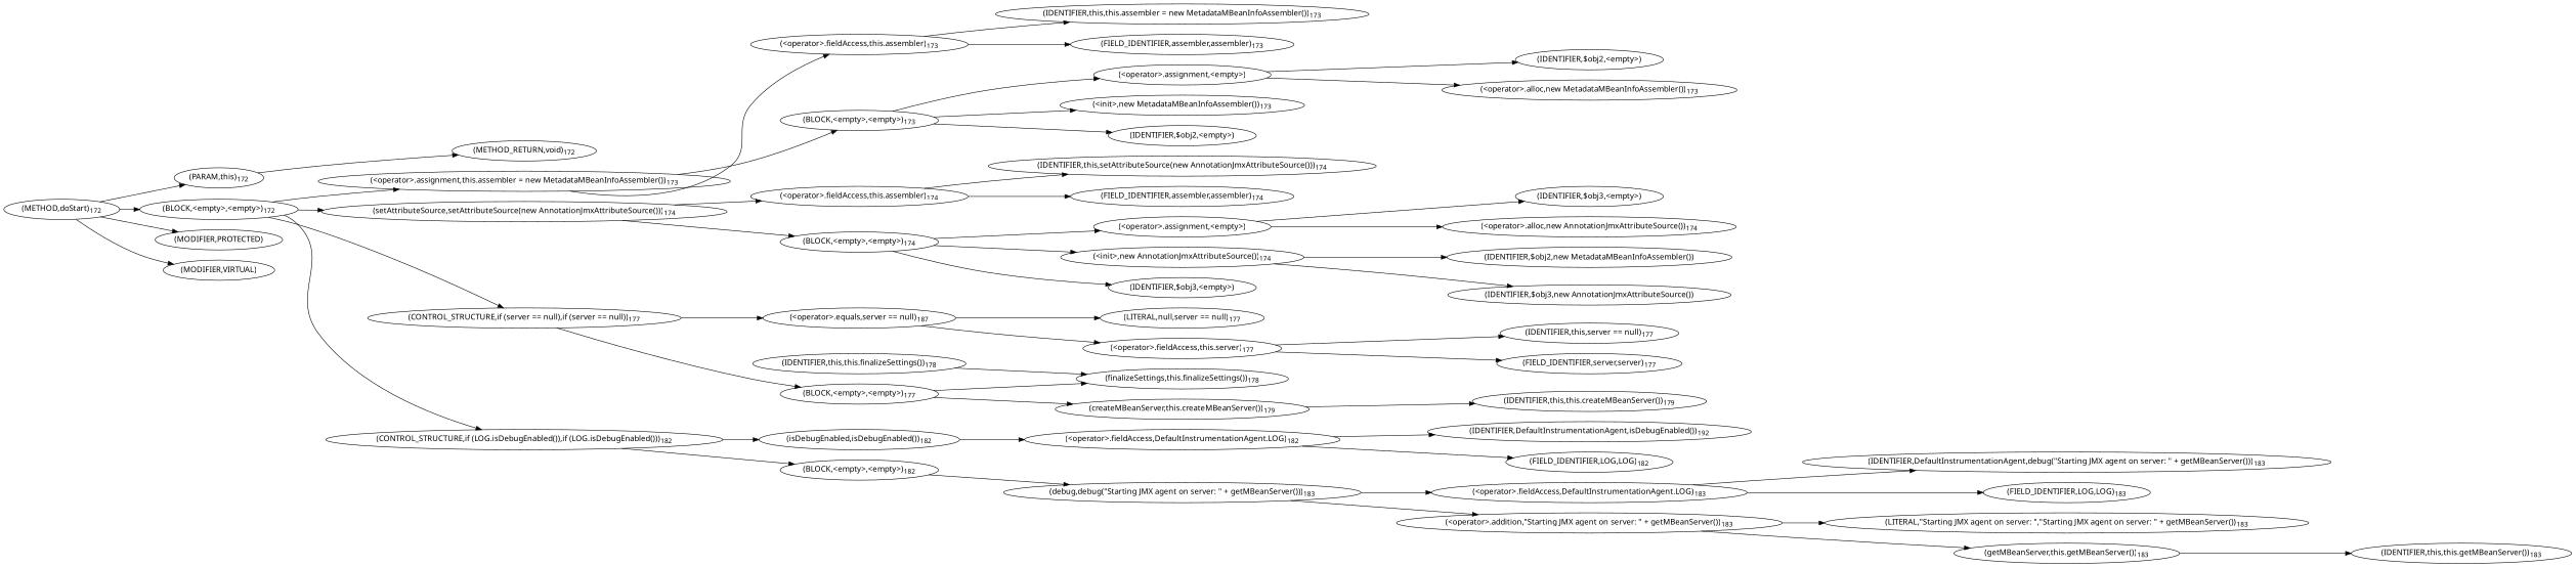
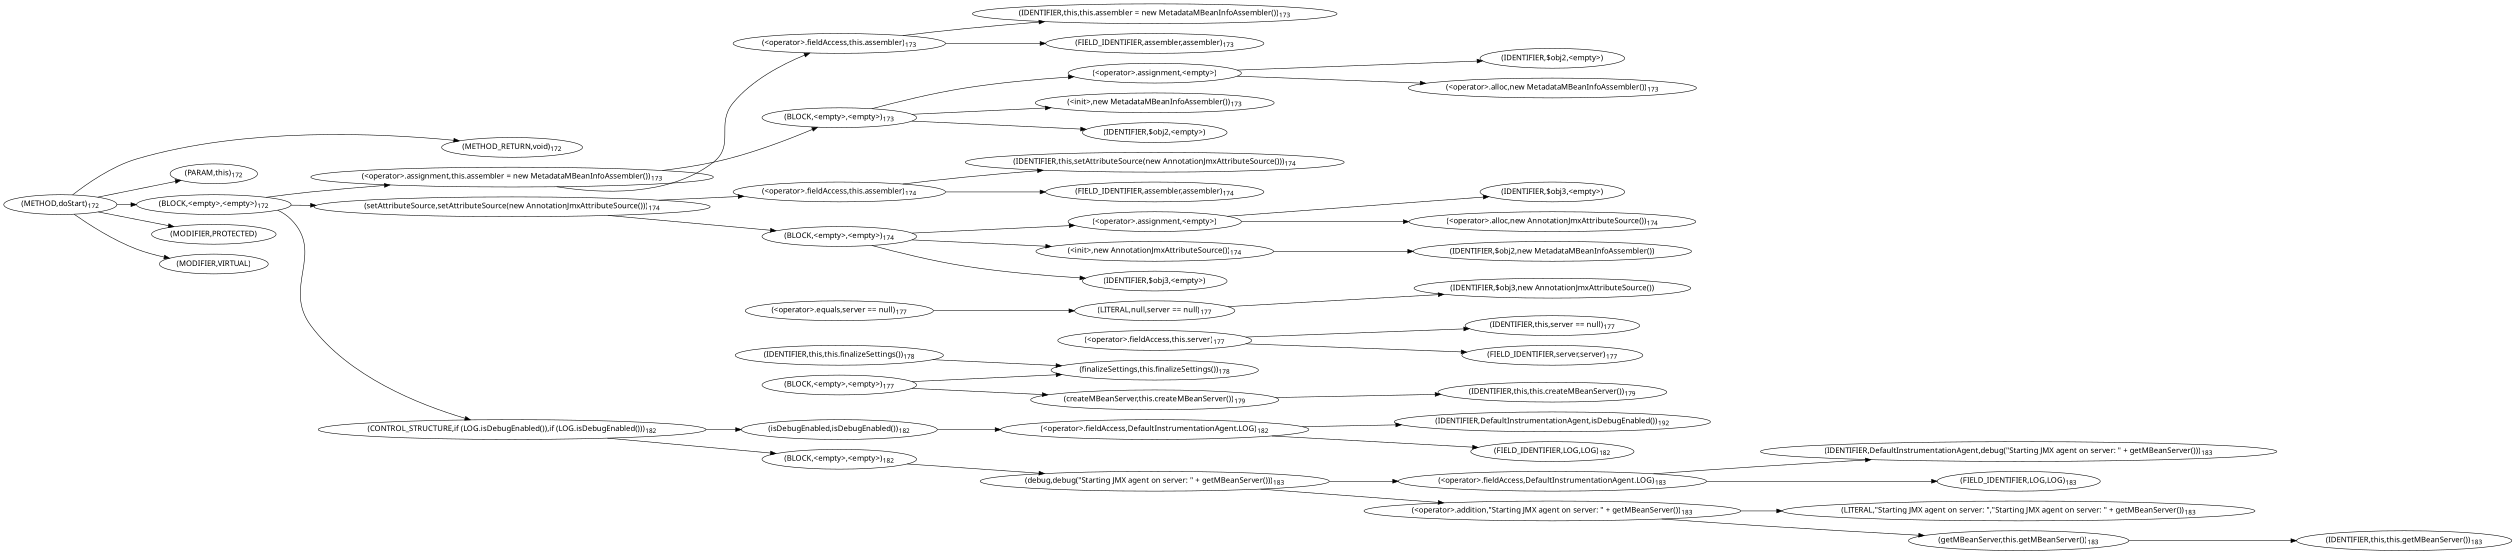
  digraph {
    fontname="Noto Sans"
    rankdir=LR
    node [fontname="Noto Sans"]
    edge [fontname="Noto Sans"]
    n1 [label=<(METHOD,doStart)<SUB>172</SUB>>]
    n2 [label=<(PARAM,this)<SUB>172</SUB>>]
    n3 [label=<(BLOCK,&lt;empty&gt;,&lt;empty&gt;)<SUB>172</SUB>>]
    n4 [label=<(MODIFIER,PROTECTED)>]
    n5 [label=<(MODIFIER,VIRTUAL)>]
    n6 [label=<(METHOD_RETURN,void)<SUB>172</SUB>>]
    n7 [label=<(&lt;operator&gt;.assignment,this.assembler = new MetadataMBeanInfoAssembler())<SUB>173</SUB>>]
    n8 [label=<(setAttributeSource,setAttributeSource(new AnnotationJmxAttributeSource()))<SUB>174</SUB>>]
-   n9 [label=<(CONTROL_STRUCTURE,if (server == null),if (server == null))<SUB>177</SUB>>]
    n10 [label=<(CONTROL_STRUCTURE,if (LOG.isDebugEnabled()),if (LOG.isDebugEnabled()))<SUB>182</SUB>>]
    n11 [label=<(&lt;operator&gt;.fieldAccess,this.assembler)<SUB>173</SUB>>]
    n12 [label=<(BLOCK,&lt;empty&gt;,&lt;empty&gt;)<SUB>173</SUB>>]
    n13 [label=<(&lt;operator&gt;.fieldAccess,this.assembler)<SUB>174</SUB>>]
    n14 [label=<(BLOCK,&lt;empty&gt;,&lt;empty&gt;)<SUB>174</SUB>>]
-   n15 [label=<(&lt;operator&gt;.equals,server == null)<SUB>187</SUB>>]
+   n15 [label=<(&lt;operator&gt;.equals,server == null)<SUB>177</SUB>>]
    n16 [label=<(BLOCK,&lt;empty&gt;,&lt;empty&gt;)<SUB>177</SUB>>]
    n17 [label=<(isDebugEnabled,isDebugEnabled())<SUB>182</SUB>>]
    n18 [label=<(BLOCK,&lt;empty&gt;,&lt;empty&gt;)<SUB>182</SUB>>]
    n19 [label=<(IDENTIFIER,this,this.assembler = new MetadataMBeanInfoAssembler())<SUB>173</SUB>>]
    n20 [label=<(FIELD_IDENTIFIER,assembler,assembler)<SUB>173</SUB>>]
    n21 [label=<(&lt;operator&gt;.assignment,&lt;empty&gt;)>]
    n22 [label=<(&lt;init&gt;,new MetadataMBeanInfoAssembler())<SUB>173</SUB>>]
    n23 [label=<(IDENTIFIER,$obj2,&lt;empty&gt;)>]
    n24 [label=<(IDENTIFIER,$obj2,&lt;empty&gt;)>]
    n25 [label=<(&lt;operator&gt;.alloc,new MetadataMBeanInfoAssembler())<SUB>173</SUB>>]
    n26 [label=<(IDENTIFIER,$obj2,new MetadataMBeanInfoAssembler())>]
    n27 [label=<(IDENTIFIER,this,setAttributeSource(new AnnotationJmxAttributeSource()))<SUB>174</SUB>>]
    n28 [label=<(FIELD_IDENTIFIER,assembler,assembler)<SUB>174</SUB>>]
    n29 [label=<(&lt;operator&gt;.assignment,&lt;empty&gt;)>]
    n30 [label=<(&lt;init&gt;,new AnnotationJmxAttributeSource())<SUB>174</SUB>>]
    n31 [label=<(IDENTIFIER,$obj3,&lt;empty&gt;)>]
    n32 [label=<(IDENTIFIER,$obj3,&lt;empty&gt;)>]
    n33 [label=<(&lt;operator&gt;.alloc,new AnnotationJmxAttributeSource())<SUB>174</SUB>>]
    n34 [label=<(IDENTIFIER,$obj3,new AnnotationJmxAttributeSource())>]
    n35 [label=<(&lt;operator&gt;.fieldAccess,this.server)<SUB>177</SUB>>]
    n36 [label=<(LITERAL,null,server == null)<SUB>177</SUB>>]
    n37 [label=<(finalizeSettings,this.finalizeSettings())<SUB>178</SUB>>]
    n38 [label=<(createMBeanServer,this.createMBeanServer())<SUB>179</SUB>>]
    n39 [label=<(IDENTIFIER,this,server == null)<SUB>177</SUB>>]
    n40 [label=<(FIELD_IDENTIFIER,server,server)<SUB>177</SUB>>]
    n41 [label=<(IDENTIFIER,this,this.createMBeanServer())<SUB>179</SUB>>]
    n42 [label=<(IDENTIFIER,this,this.finalizeSettings())<SUB>178</SUB>>]
    n43 [label=<(&lt;operator&gt;.fieldAccess,DefaultInstrumentationAgent.LOG)<SUB>182</SUB>>]
    n44 [label=<(debug,debug(&quot;Starting JMX agent on server: &quot; + getMBeanServer()))<SUB>183</SUB>>]
    n45 [label=<(IDENTIFIER,DefaultInstrumentationAgent,isDebugEnabled())<SUB>192</SUB>>]
    n46 [label=<(FIELD_IDENTIFIER,LOG,LOG)<SUB>182</SUB>>]
    n47 [label=<(&lt;operator&gt;.fieldAccess,DefaultInstrumentationAgent.LOG)<SUB>183</SUB>>]
    n48 [label=<(&lt;operator&gt;.addition,&quot;Starting JMX agent on server: &quot; + getMBeanServer())<SUB>183</SUB>>]
    n49 [label=<(IDENTIFIER,DefaultInstrumentationAgent,debug(&quot;Starting JMX agent on server: &quot; + getMBeanServer()))<SUB>183</SUB>>]
    n50 [label=<(FIELD_IDENTIFIER,LOG,LOG)<SUB>183</SUB>>]
    n51 [label=<(LITERAL,&quot;Starting JMX agent on server: &quot;,&quot;Starting JMX agent on server: &quot; + getMBeanServer())<SUB>183</SUB>>]
    n52 [label=<(getMBeanServer,this.getMBeanServer())<SUB>183</SUB>>]
    n53 [label=<(IDENTIFIER,this,this.getMBeanServer())<SUB>183</SUB>>]
    n1 -> n2
    n1 -> n3
    n1 -> n4
    n1 -> n5
-   n2 -> n6
+   n1 -> n6
    n3 -> n7
    n3 -> n8
-   n3 -> n9
    n3 -> n10
    n7 -> n11
    n7 -> n12
    n8 -> n13
    n8 -> n14
-   n9 -> n15
-   n9 -> n16
    n10 -> n17
    n10 -> n18
    n11 -> n19
    n11 -> n20
    n12 -> n21
    n12 -> n22
    n12 -> n23
    n13 -> n27
    n13 -> n28
    n14 -> n29
    n14 -> n30
    n14 -> n31
-   n15 -> n35
    n15 -> n36
    n16 -> n37
    n16 -> n38
    n17 -> n43
    n18 -> n44
    n21 -> n24
    n21 -> n25
    n29 -> n32
    n29 -> n33
    n30 -> n26
-   n30 -> n34
+   n36 -> n34
    n35 -> n39
    n35 -> n40
    n38 -> n41
    n42 -> n37
    n43 -> n45
    n43 -> n46
    n44 -> n47
    n44 -> n48
    n47 -> n49
    n47 -> n50
    n48 -> n51
    n48 -> n52
    n52 -> n53
  }
